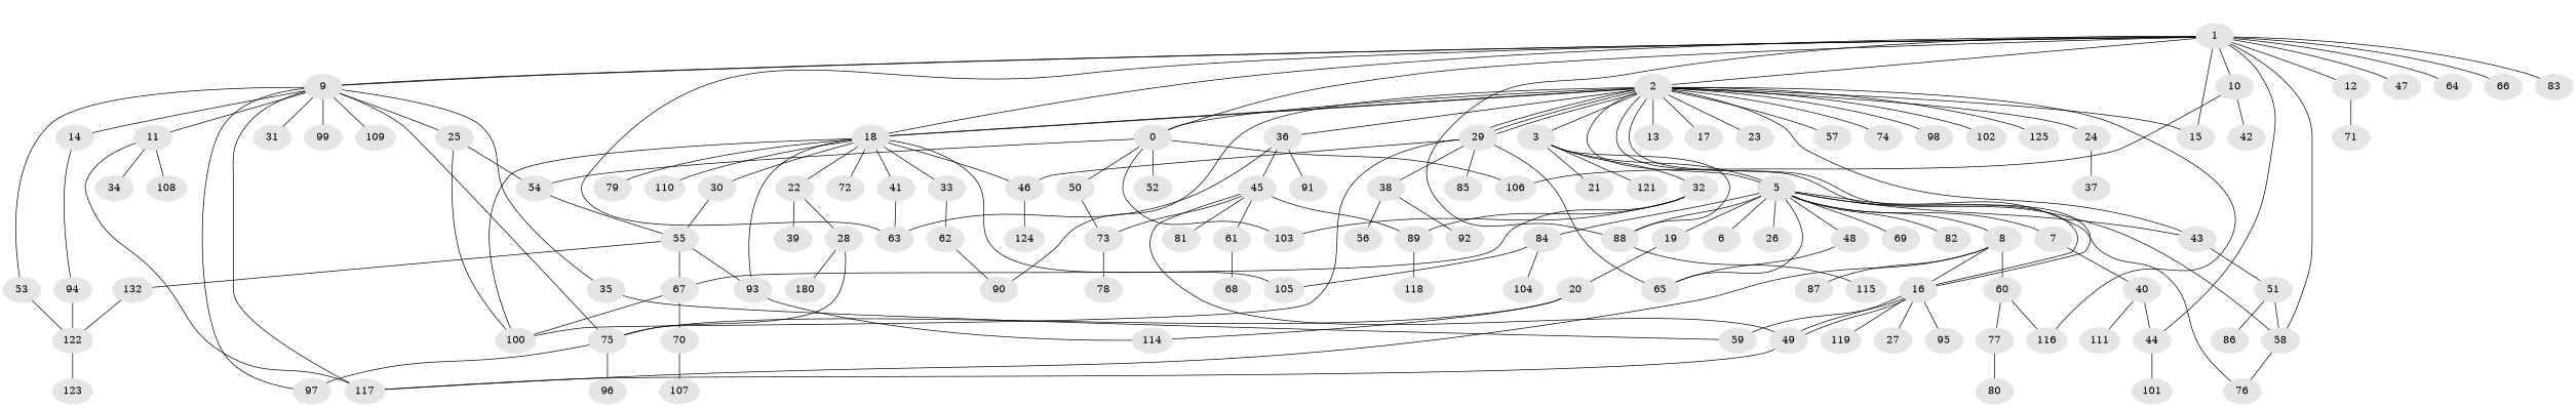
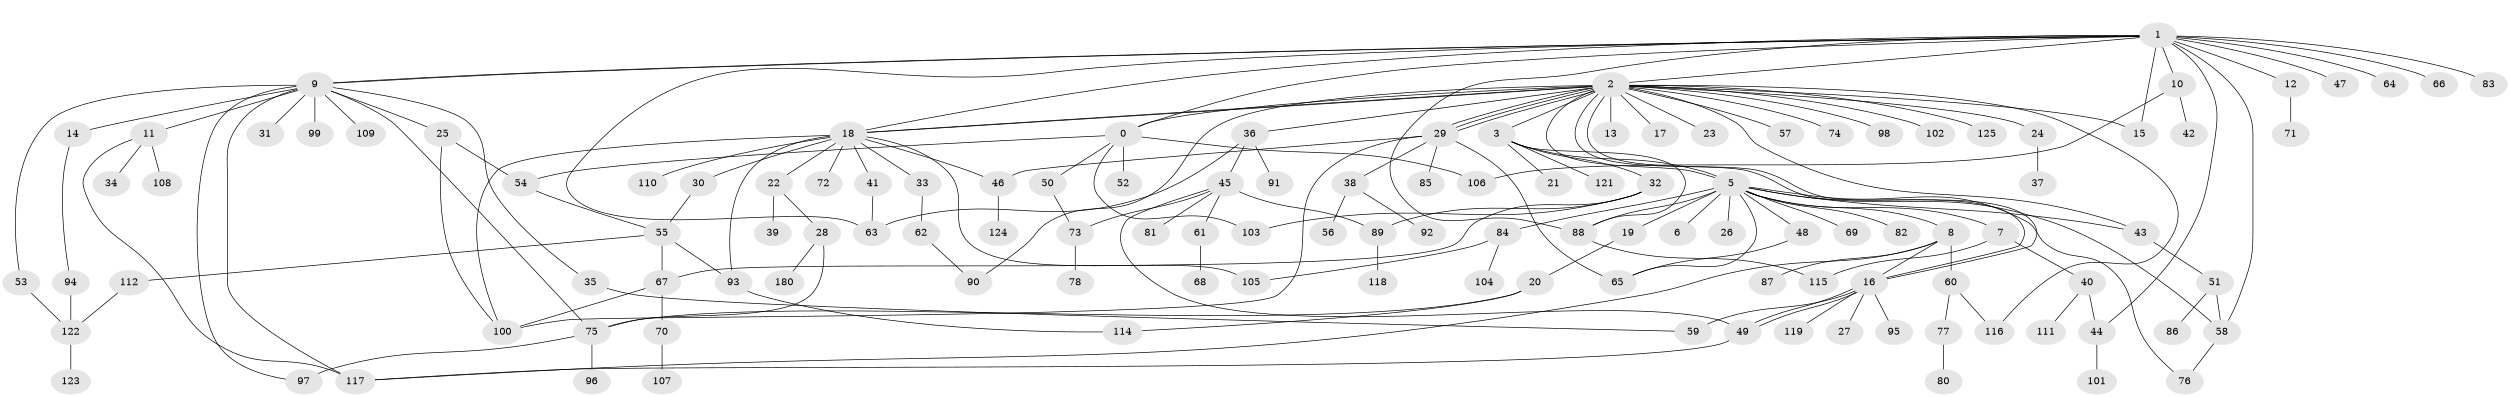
  graph {
    fontname="DejaVu Serif"
    node [color=gray90 fontname="DejaVu Serif" style=filled]
    edge [fontname="DejaVu Serif"]
    1
    2
    n3 [label=0]
    9
    10
    12
    15
    18
    44
    47
    58
    63
    64
    66
    83
    88
    3
    5
    13
    16
    17
    23
    24
    29
    36
    43
    57
    74
    90
    98
    102
    116
    125
    50
    52
    54
    103
    106
    117
    11
    14
    25
    31
    35
    53
    75
    97
    99
    109
    42
    71
    22
    30
    33
    41
    46
    72
-   79
    93
    100
    105
    110
    101
    76
    115
    21
    32
    121
    6
    7
    8
    19
    26
    48
    65
    69
    82
    84
    27
    49
    59
    95
    119
    37
    38
    85
    45
    91
    51
    67
    89
    73
    55
    40
    60
    87
    20
    104
    111
    77
    34
    108
    94
    122
    96
-   112 [label=132]
+   112
    28
    39
    62
    124
    114
    n112 [label=180]
    56
    92
    70
    118
    61
    81
    86
    68
    78
    123
    80
    107
    1 -- 2
    1 -- n3
    1 -- 9
    1 -- 9
    1 -- 10
    1 -- 12
    1 -- 15
    1 -- 18
    1 -- 44
    1 -- 47
    1 -- 58
    1 -- 63
    1 -- 64
    1 -- 66
    1 -- 83
    1 -- 88
    2 -- n3
    2 -- 15
    2 -- 18
    2 -- 18
    2 -- 3
    2 -- 5
    2 -- 13
    2 -- 16
    2 -- 16
    2 -- 17
    2 -- 23
    2 -- 24
    2 -- 29
    2 -- 29
    2 -- 29
    2 -- 36
    2 -- 43
    2 -- 57
    2 -- 74
    2 -- 90
    2 -- 98
    2 -- 102
    2 -- 116
    2 -- 125
    n3 -- 50
    n3 -- 52
    n3 -- 54
    n3 -- 103
    n3 -- 106
    9 -- 117
    9 -- 11
    9 -- 14
    9 -- 25
    9 -- 31
    9 -- 35
    9 -- 53
    9 -- 75
    9 -- 97
    9 -- 99
    9 -- 109
    10 -- 106
    10 -- 42
    12 -- 71
    18 -- 22
    18 -- 30
    18 -- 33
    18 -- 41
    18 -- 46
    18 -- 72
-   18 -- 79
    18 -- 93
    18 -- 100
    18 -- 105
    18 -- 110
    44 -- 101
    58 -- 76
    88 -- 115
    3 -- 88
    3 -- 5
    3 -- 21
    3 -- 32
    3 -- 121
    5 -- 58
    5 -- 88
    5 -- 43
    5 -- 76
    5 -- 6
    5 -- 7
    5 -- 8
    5 -- 19
    5 -- 26
    5 -- 48
    5 -- 65
    5 -- 69
    5 -- 82
    5 -- 84
    16 -- 27
    16 -- 49
    16 -- 49
    16 -- 59
    16 -- 95
    16 -- 119
    24 -- 37
    29 -- 46
    29 -- 100
    29 -- 65
    29 -- 38
    29 -- 85
    36 -- 63
    36 -- 45
    36 -- 91
    43 -- 51
    50 -- 73
    54 -- 55
    11 -- 117
    11 -- 34
    11 -- 108
    14 -- 94
    25 -- 54
    25 -- 100
    35 -- 59
    53 -- 122
    75 -- 97
    75 -- 96
    22 -- 28
    22 -- 39
    30 -- 55
    33 -- 62
    41 -- 63
    46 -- 124
    93 -- 114
    32 -- 103
    32 -- 67
    32 -- 89
+   7 -- 115
    7 -- 40
    8 -- 16
    8 -- 117
    8 -- 60
    8 -- 87
    19 -- 20
    48 -- 65
    84 -- 105
    84 -- 104
    49 -- 117
    38 -- 56
    38 -- 92
    45 -- 49
    45 -- 89
    45 -- 73
    45 -- 61
    45 -- 81
    51 -- 58
    51 -- 86
    67 -- 100
    67 -- 70
    89 -- 118
    73 -- 78
    55 -- 93
    55 -- 67
    55 -- 112
    40 -- 44
    40 -- 111
    60 -- 116
    60 -- 77
    20 -- 75
    20 -- 114
    77 -- 80
    94 -- 122
    122 -- 123
    112 -- 122
    28 -- 75
    28 -- n112
    62 -- 90
    70 -- 107
    61 -- 68
  }
